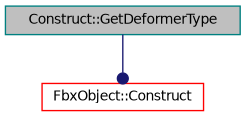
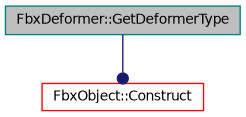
  digraph {
    rankdir=TB
    node [fontname=Helvetica fontsize=10 shape=record style=filled]
-   n1 [color=teal fillcolor=grey75 fontcolor=black height=0.2 label="Construct::GetDeformerType" width=0.4]
+   n1 [color=teal fillcolor=grey75 fontcolor=black height=0.2 label="FbxDeformer::GetDeformerType" width=0.4]
    n2 [color=red fillcolor=white height=0.2 label="FbxObject::Construct" width=0.4]
    n1 -> n2 [color=midnightblue fontname=Helvetica fontsize=10 labelfontname=Helvetica labelfontsize=10 style=solid arrowhead=dot]
  }
